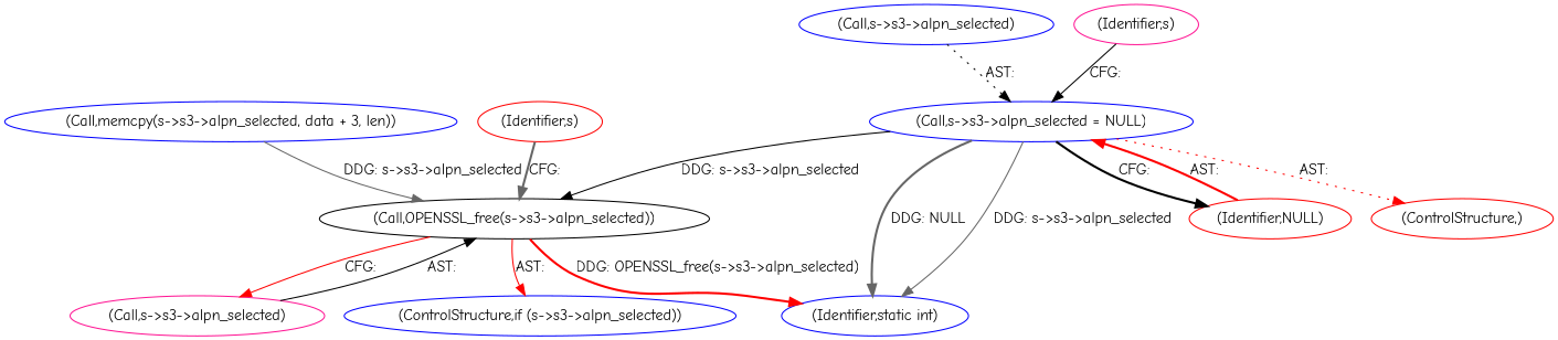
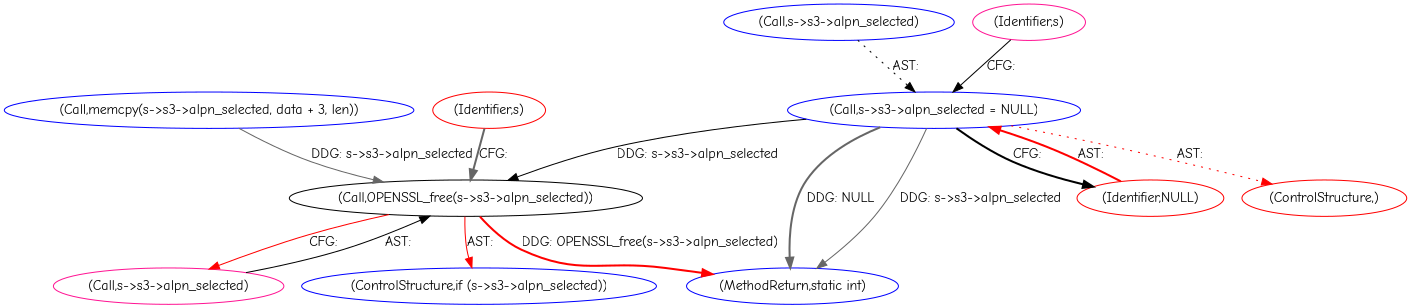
  digraph {
    fontname="Comic Neue"
    node [color=blue fontname="Comic Neue"]
    edge [color=black fontname="Comic Neue" style=solid]
    n1 [label="(Call,s->s3->alpn_selected = NULL)"]
    n2 [color=black label="(Call,OPENSSL_free(s->s3->alpn_selected))"]
-   n3 [label="(Identifier,static int)"]
+   n3 [label="(MethodReturn,static int)"]
    n4 [color=red label="(Identifier,NULL)"]
    n5 [color=red label="(ControlStructure,)"]
    n6 [color=deeppink label="(Call,s->s3->alpn_selected)"]
    n7 [label="(ControlStructure,if (s->s3->alpn_selected))"]
    n8 [label="(Call,memcpy(s->s3->alpn_selected, data + 3, len))"]
    n9 [color=red label="(Identifier,s)"]
    n10 [label="(Call,s->s3->alpn_selected)"]
    n11 [color=deeppink label="(Identifier,s)"]
    n1 -> n2 [label="DDG: s->s3->alpn_selected"]
    n1 -> n3 [color=gray40 label="DDG: NULL" style=bold]
    n1 -> n3 [color=gray40 label="DDG: s->s3->alpn_selected"]
    n1 -> n4 [label="CFG: " style=bold]
    n1 -> n5 [color=red label="AST: " style=dotted]
    n2 -> n3 [color=red label="DDG: OPENSSL_free(s->s3->alpn_selected)" style=bold]
    n2 -> n6 [color=red label="CFG: "]
    n2 -> n7 [color=red label="AST: "]
    n4 -> n1 [color=red label="AST: " style=bold]
    n6 -> n2 [label="AST: "]
    n8 -> n2 [color=gray40 label="DDG: s->s3->alpn_selected"]
    n9 -> n2 [color=gray40 label="CFG: " style=bold]
    n10 -> n1 [label="AST: " style=dotted]
    n11 -> n1 [label="CFG: "]
  }
